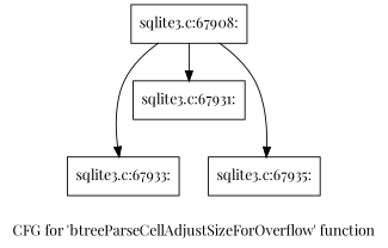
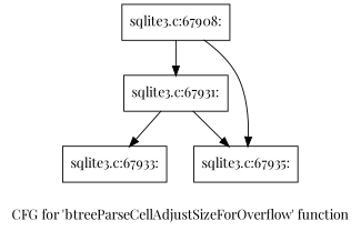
  digraph {
    fontname="Playfair Display"
    label="CFG for 'btreeParseCellAdjustSizeForOverflow' function"
    node [fontname="Playfair Display" shape=record]
    edge [fontname="Playfair Display"]
    n1 [label="{sqlite3.c:67908:}"]
    n2 [label="{sqlite3.c:67931:}"]
    n3 [label="{sqlite3.c:67933:}"]
    n4 [label="{sqlite3.c:67935:}"]
    n1 -> n2
-   n1 -> n3
+   n2 -> n3
    n1 -> n4
+   n2 -> n4
  }
